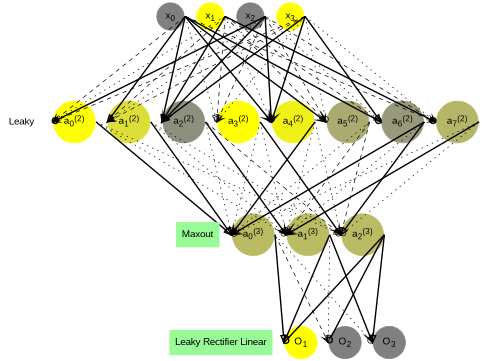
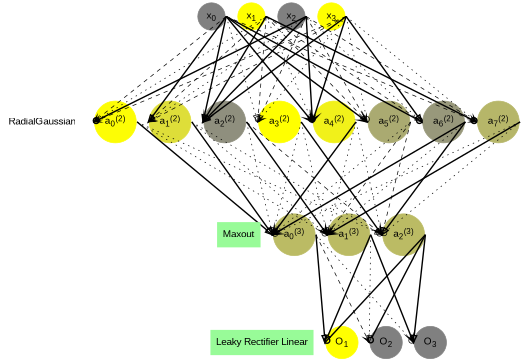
  digraph {
    rankdir=TB
    ranksep=1.4
    splines=false
    fontname="Liberation Sans"
    node [color="0.1667, 0.0, 0.5" fillcolor="0.1667, 0.0, 0.5" shape=circle style=filled fontname="Liberation Sans"]
    edge [headport=w style=bold tailport=e fontname="Liberation Sans" arrowhead=onormal]
    n1 [label=<x<sub>0</sub>>]
    n2 [color="0.1667, 1.0, 1.0" fillcolor="0.1667, 1.0, 1.0" label=<x<sub>1</sub>>]
    n3 [label=<x<sub>2</sub>>]
    n4 [color="0.1667, 1.0, 1.0" fillcolor="0.1667, 1.0, 1.0" label=<x<sub>3</sub>>]
    n5 [color="0.1667, 0.978792, 0.989396" fillcolor="0.1667, 0.978792, 0.989396" label=<a<sub>0</sub><sup>(2)</sup>>]
    n6 [color="0.1667, 0.739795, 0.869898" fillcolor="0.1667, 0.739795, 0.869898" label=<a<sub>1</sub><sup>(2)</sup>>]
    n7 [color="0.1667, 0.123721, 0.561860" fillcolor="0.1667, 0.123721, 0.561860" label=<a<sub>2</sub><sup>(2)</sup>>]
    n8 [color="0.1667, 0.998153, 0.999077" fillcolor="0.1667, 0.998153, 0.999077" label=<a<sub>3</sub><sup>(2)</sup>>]
    n9 [color="0.1667, 0.890614, 0.945307" fillcolor="0.1667, 0.890614, 0.945307" label=<a<sub>4</sub><sup>(2)</sup>>]
    n10 [color="0.1667, 0.332527, 0.666263" fillcolor="0.1667, 0.332527, 0.666263" label=<a<sub>5</sub><sup>(2)</sup>>]
    n11 [color="0.1667, 0.189851, 0.594925" fillcolor="0.1667, 0.189851, 0.594925" label=<a<sub>6</sub><sup>(2)</sup>>]
    n12 [color="0.1667, 0.423235, 0.711618" fillcolor="0.1667, 0.423235, 0.711618" label=<a<sub>7</sub><sup>(2)</sup>>]
    n13 [color="0.1667, 0.462019, 0.731010" fillcolor="0.1667, 0.462019, 0.731010" label=<a<sub>0</sub><sup>(3)</sup>>]
    n14 [color="0.1667, 0.462019, 0.731010" fillcolor="0.1667, 0.462019, 0.731010" label=<a<sub>1</sub><sup>(3)</sup>>]
    n15 [color="0.1667, 0.462019, 0.731010" fillcolor="0.1667, 0.462019, 0.731010" label=<a<sub>2</sub><sup>(3)</sup>>]
    n16 [color="0.1667, 1.0, 1.0" fillcolor="0.1667, 1.0, 1.0" label=<O<sub>1</sub>>]
    n17 [label=<O<sub>2</sub>>]
    n18 [label=<O<sub>3</sub>>]
-   n19 [label=Leaky shape=plaintext fillcolor=white color=""]
+   n19 [label=RadialGaussian shape=plaintext fillcolor=white color=""]
    n20 [label=Maxout shape=plaintext fillcolor=palegreen color=""]
    n21 [label="Leaky Rectifier Linear" shape=plaintext fillcolor=palegreen color=""]
    subgraph sub_1 {
      n1
    }
    subgraph sub_2 {
      n2
    }
    subgraph sub_3 {
      n3
    }
    subgraph sub_4 {
      n4
    }
    subgraph sub_5 {
      n5
    }
    subgraph sub_6 {
      n6
    }
    subgraph sub_7 {
      n7
    }
    subgraph sub_8 {
      n8
    }
    subgraph sub_9 {
      n9
    }
    subgraph sub_10 {
      n10
    }
    subgraph sub_11 {
      n11
    }
    subgraph sub_12 {
      n12
    }
    subgraph sub_13 {
      n13
    }
    subgraph sub_14 {
      n14
    }
    subgraph sub_15 {
      n15
    }
    subgraph sub_16 {
      n16
    }
    subgraph sub_17 {
      n17
    }
    subgraph sub_18 {
      n18
    }
    subgraph sub_19 {
      rank=same
      n1
      n2
      n3
      n4
    }
    subgraph sub_20 {
      rank=same
      n5
      n6
      n7
      n8
      n9
      n10
      n11
      n12
    }
    subgraph sub_21 {
      rank=same
      n13
      n14
      n15
    }
    subgraph sub_22 {
      rank=same
      n16
      n17
      n18
    }
    subgraph sub_23 {
      rank=same
      n5
      n19
    }
    subgraph sub_24 {
      rank=same
      n13
      n20
    }
    subgraph sub_25 {
      rank=same
      n16
      n21
    }
    n1 -> n2 [style=invis arrowhead=""]
    n1 -> n5 [style=dashed arrowhead=vee]
    n1 -> n6
    n1 -> n7
    n1 -> n8 [style=dotted]
    n1 -> n9 [arrowhead=vee]
    n1 -> n10 [arrowhead=vee]
    n1 -> n11 [arrowhead=odot]
    n1 -> n12 [style=dashed arrowhead=vee]
    n2 -> n3 [style=invis arrowhead=""]
    n2 -> n5 [style=dotted arrowhead=odot]
    n2 -> n6 [style=dashed]
    n2 -> n7 [arrowhead=vee]
    n2 -> n8 [style=dashed arrowhead=odot]
    n2 -> n9 [style=dotted arrowhead=odot]
    n2 -> n10 [style=dashed]
    n2 -> n11 [style=dashed]
    n2 -> n12 [arrowhead=odot]
    n3 -> n4 [style=invis arrowhead=""]
    n3 -> n5 [arrowhead=odot]
    n3 -> n6 [style=dotted arrowhead=vee]
    n3 -> n7
    n3 -> n8 [style=dashed]
    n3 -> n9 [arrowhead=odot]
    n3 -> n10 [style=dashed arrowhead=vee]
    n3 -> n11 [style=dotted]
    n3 -> n12 [style=dashed arrowhead=odot]
    n4 -> n5 [style=dashed arrowhead=vee]
    n4 -> n6 [style=dashed arrowhead=vee]
    n4 -> n7
    n4 -> n8 [style=dotted arrowhead=vee]
    n4 -> n9 [arrowhead=vee]
    n4 -> n10 [style=dotted arrowhead=odot]
    n4 -> n11
    n4 -> n12 [style=dotted arrowhead=vee]
    n5 -> n6 [style=invis arrowhead=""]
    n5 -> n13
    n5 -> n14 [style=dotted arrowhead=odot]
    n5 -> n15 [style=dotted]
    n6 -> n7 [style=invis arrowhead=""]
    n6 -> n13
    n6 -> n14 [style=dotted]
    n6 -> n15 [style=dotted arrowhead=odot]
    n7 -> n8 [style=invis arrowhead=""]
    n7 -> n13 [style=dotted]
    n7 -> n14 [arrowhead=vee]
    n7 -> n15 [style=dashed]
    n8 -> n9 [style=invis arrowhead=""]
    n8 -> n13 [style=dotted arrowhead=vee]
    n8 -> n14 [style=dotted]
    n8 -> n15 [arrowhead=vee]
    n9 -> n10 [style=invis arrowhead=""]
    n9 -> n13 [arrowhead=vee]
    n9 -> n14 [style=dotted arrowhead=vee]
    n9 -> n15 [style=dotted]
    n10 -> n11 [style=invis arrowhead=""]
    n10 -> n13 [style=dotted arrowhead=vee]
    n10 -> n14 [style=dashed arrowhead=vee]
    n10 -> n15 [style=dashed]
    n11 -> n12 [style=invis arrowhead=""]
    n11 -> n13 [arrowhead=vee]
    n11 -> n14 [style=dotted arrowhead=vee]
    n11 -> n15
    n12 -> n13 [style=dotted arrowhead=odot]
    n12 -> n14 [arrowhead=vee]
    n12 -> n15 [style=dotted arrowhead=odot]
    n13 -> n14 [style=invis arrowhead=""]
    n13 -> n16
    n13 -> n17 [style=dashed arrowhead=vee]
    n13 -> n18 [style=dotted arrowhead=odot]
    n14 -> n15 [style=invis arrowhead=""]
    n14 -> n16
    n14 -> n17 [style=dotted]
    n14 -> n18 [arrowhead=vee]
    n15 -> n16 [arrowhead=odot]
    n15 -> n17 [arrowhead=odot]
    n15 -> n18
    n16 -> n17 [style=invis arrowhead=""]
    n17 -> n18 [style=invis arrowhead=""]
    n19 -> n5 [style=invis arrowhead=""]
    n20 -> n13 [style=invis arrowhead=""]
    n21 -> n16 [style=invis arrowhead=""]
  }
